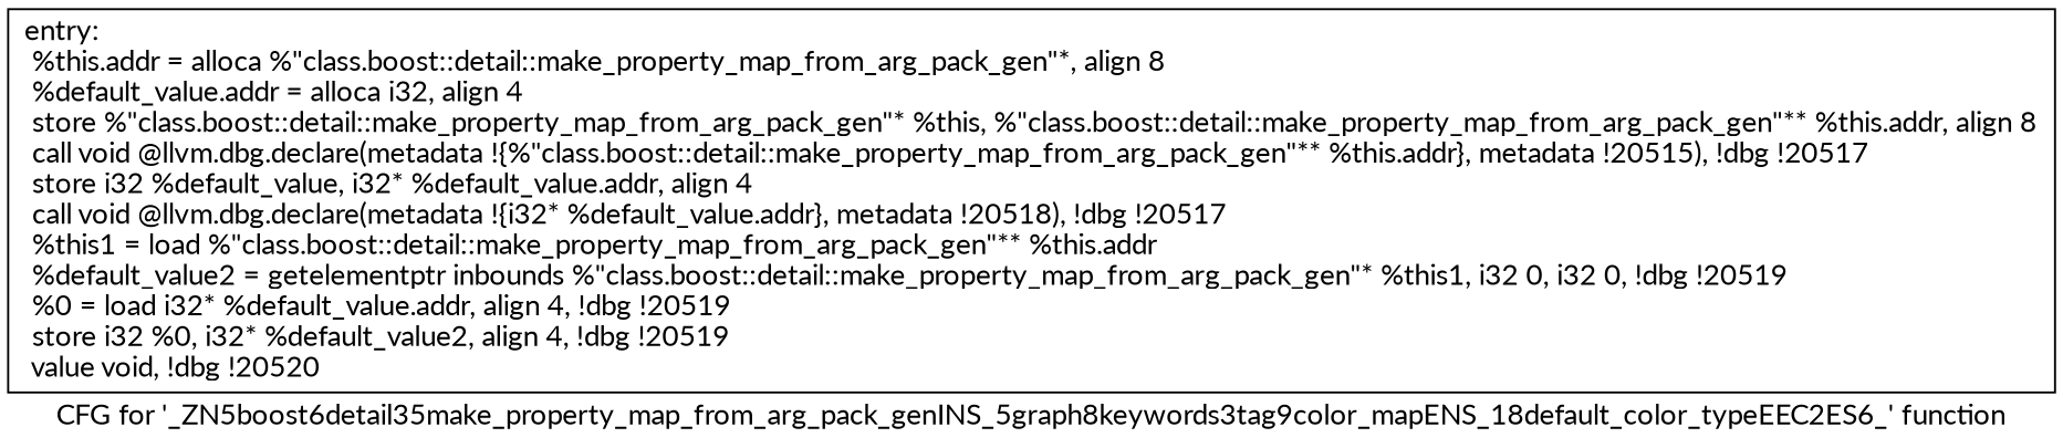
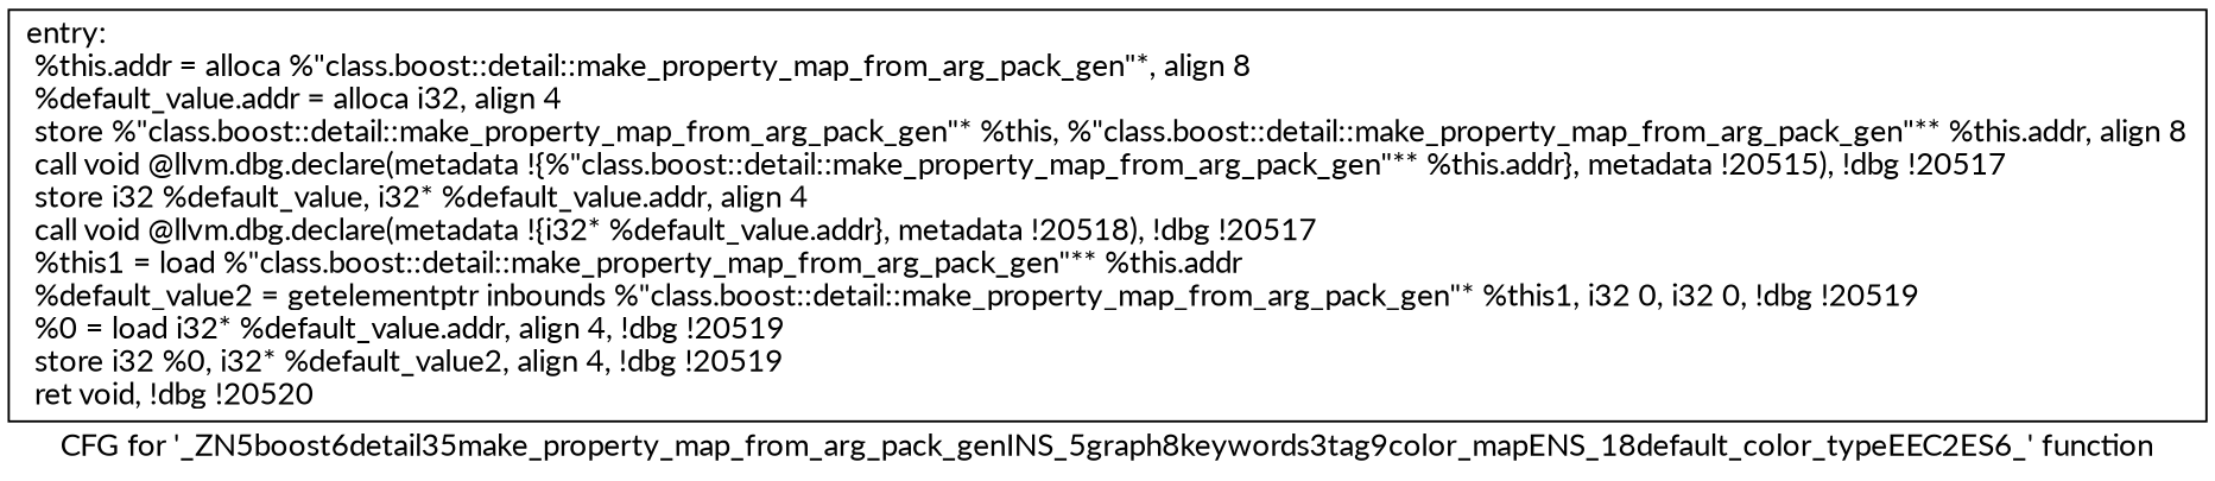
  digraph {
    label="CFG for '_ZN5boost6detail35make_property_map_from_arg_pack_genINS_5graph8keywords3tag9color_mapENS_18default_color_typeEEC2ES6_' function"
    fontname=Lato
-   n1 [label="{entry:\l  %this.addr = alloca %\"class.boost::detail::make_property_map_from_arg_pack_gen\"*, align 8\l  %default_value.addr = alloca i32, align 4\l  store %\"class.boost::detail::make_property_map_from_arg_pack_gen\"* %this, %\"class.boost::detail::make_property_map_from_arg_pack_gen\"** %this.addr, align 8\l  call void @llvm.dbg.declare(metadata !\{%\"class.boost::detail::make_property_map_from_arg_pack_gen\"** %this.addr\}, metadata !20515), !dbg !20517\l  store i32 %default_value, i32* %default_value.addr, align 4\l  call void @llvm.dbg.declare(metadata !\{i32* %default_value.addr\}, metadata !20518), !dbg !20517\l  %this1 = load %\"class.boost::detail::make_property_map_from_arg_pack_gen\"** %this.addr\l  %default_value2 = getelementptr inbounds %\"class.boost::detail::make_property_map_from_arg_pack_gen\"* %this1, i32 0, i32 0, !dbg !20519\l  %0 = load i32* %default_value.addr, align 4, !dbg !20519\l  store i32 %0, i32* %default_value2, align 4, !dbg !20519\l  value void, !dbg !20520\l}" shape=record fontname=Lato]
+   n1 [label="{entry:\l  %this.addr = alloca %\"class.boost::detail::make_property_map_from_arg_pack_gen\"*, align 8\l  %default_value.addr = alloca i32, align 4\l  store %\"class.boost::detail::make_property_map_from_arg_pack_gen\"* %this, %\"class.boost::detail::make_property_map_from_arg_pack_gen\"** %this.addr, align 8\l  call void @llvm.dbg.declare(metadata !\{%\"class.boost::detail::make_property_map_from_arg_pack_gen\"** %this.addr\}, metadata !20515), !dbg !20517\l  store i32 %default_value, i32* %default_value.addr, align 4\l  call void @llvm.dbg.declare(metadata !\{i32* %default_value.addr\}, metadata !20518), !dbg !20517\l  %this1 = load %\"class.boost::detail::make_property_map_from_arg_pack_gen\"** %this.addr\l  %default_value2 = getelementptr inbounds %\"class.boost::detail::make_property_map_from_arg_pack_gen\"* %this1, i32 0, i32 0, !dbg !20519\l  %0 = load i32* %default_value.addr, align 4, !dbg !20519\l  store i32 %0, i32* %default_value2, align 4, !dbg !20519\l  ret void, !dbg !20520\l}" shape=record fontname=Lato]
  }
